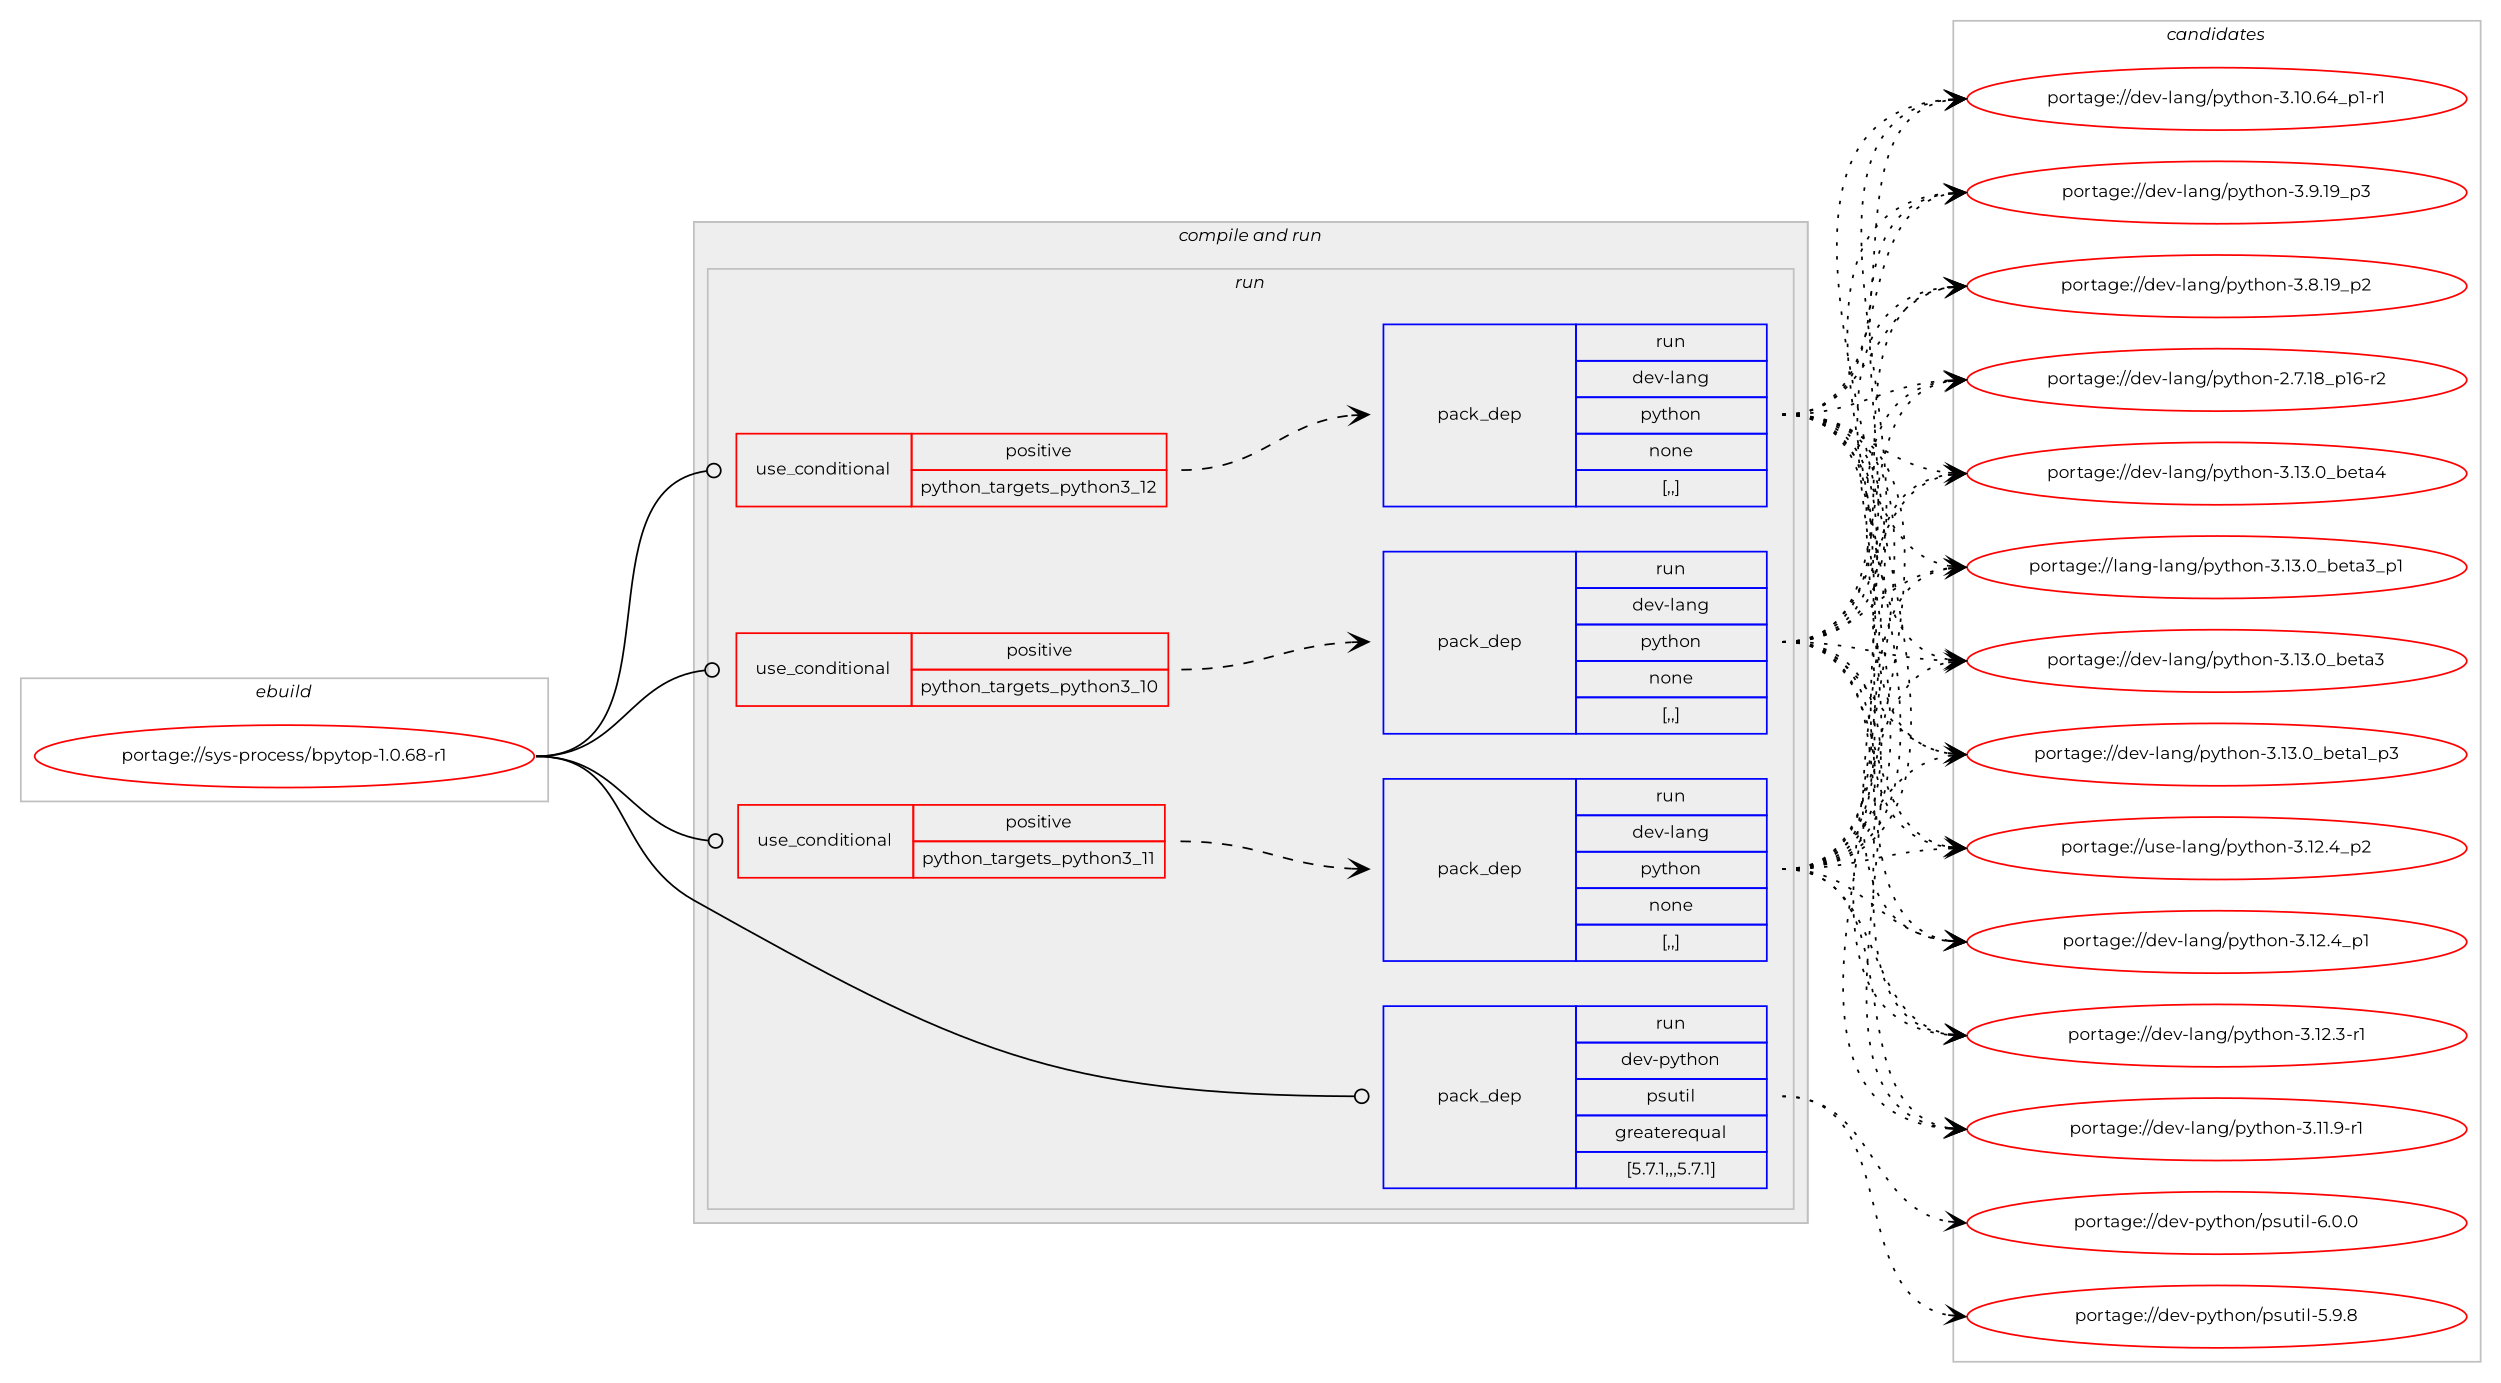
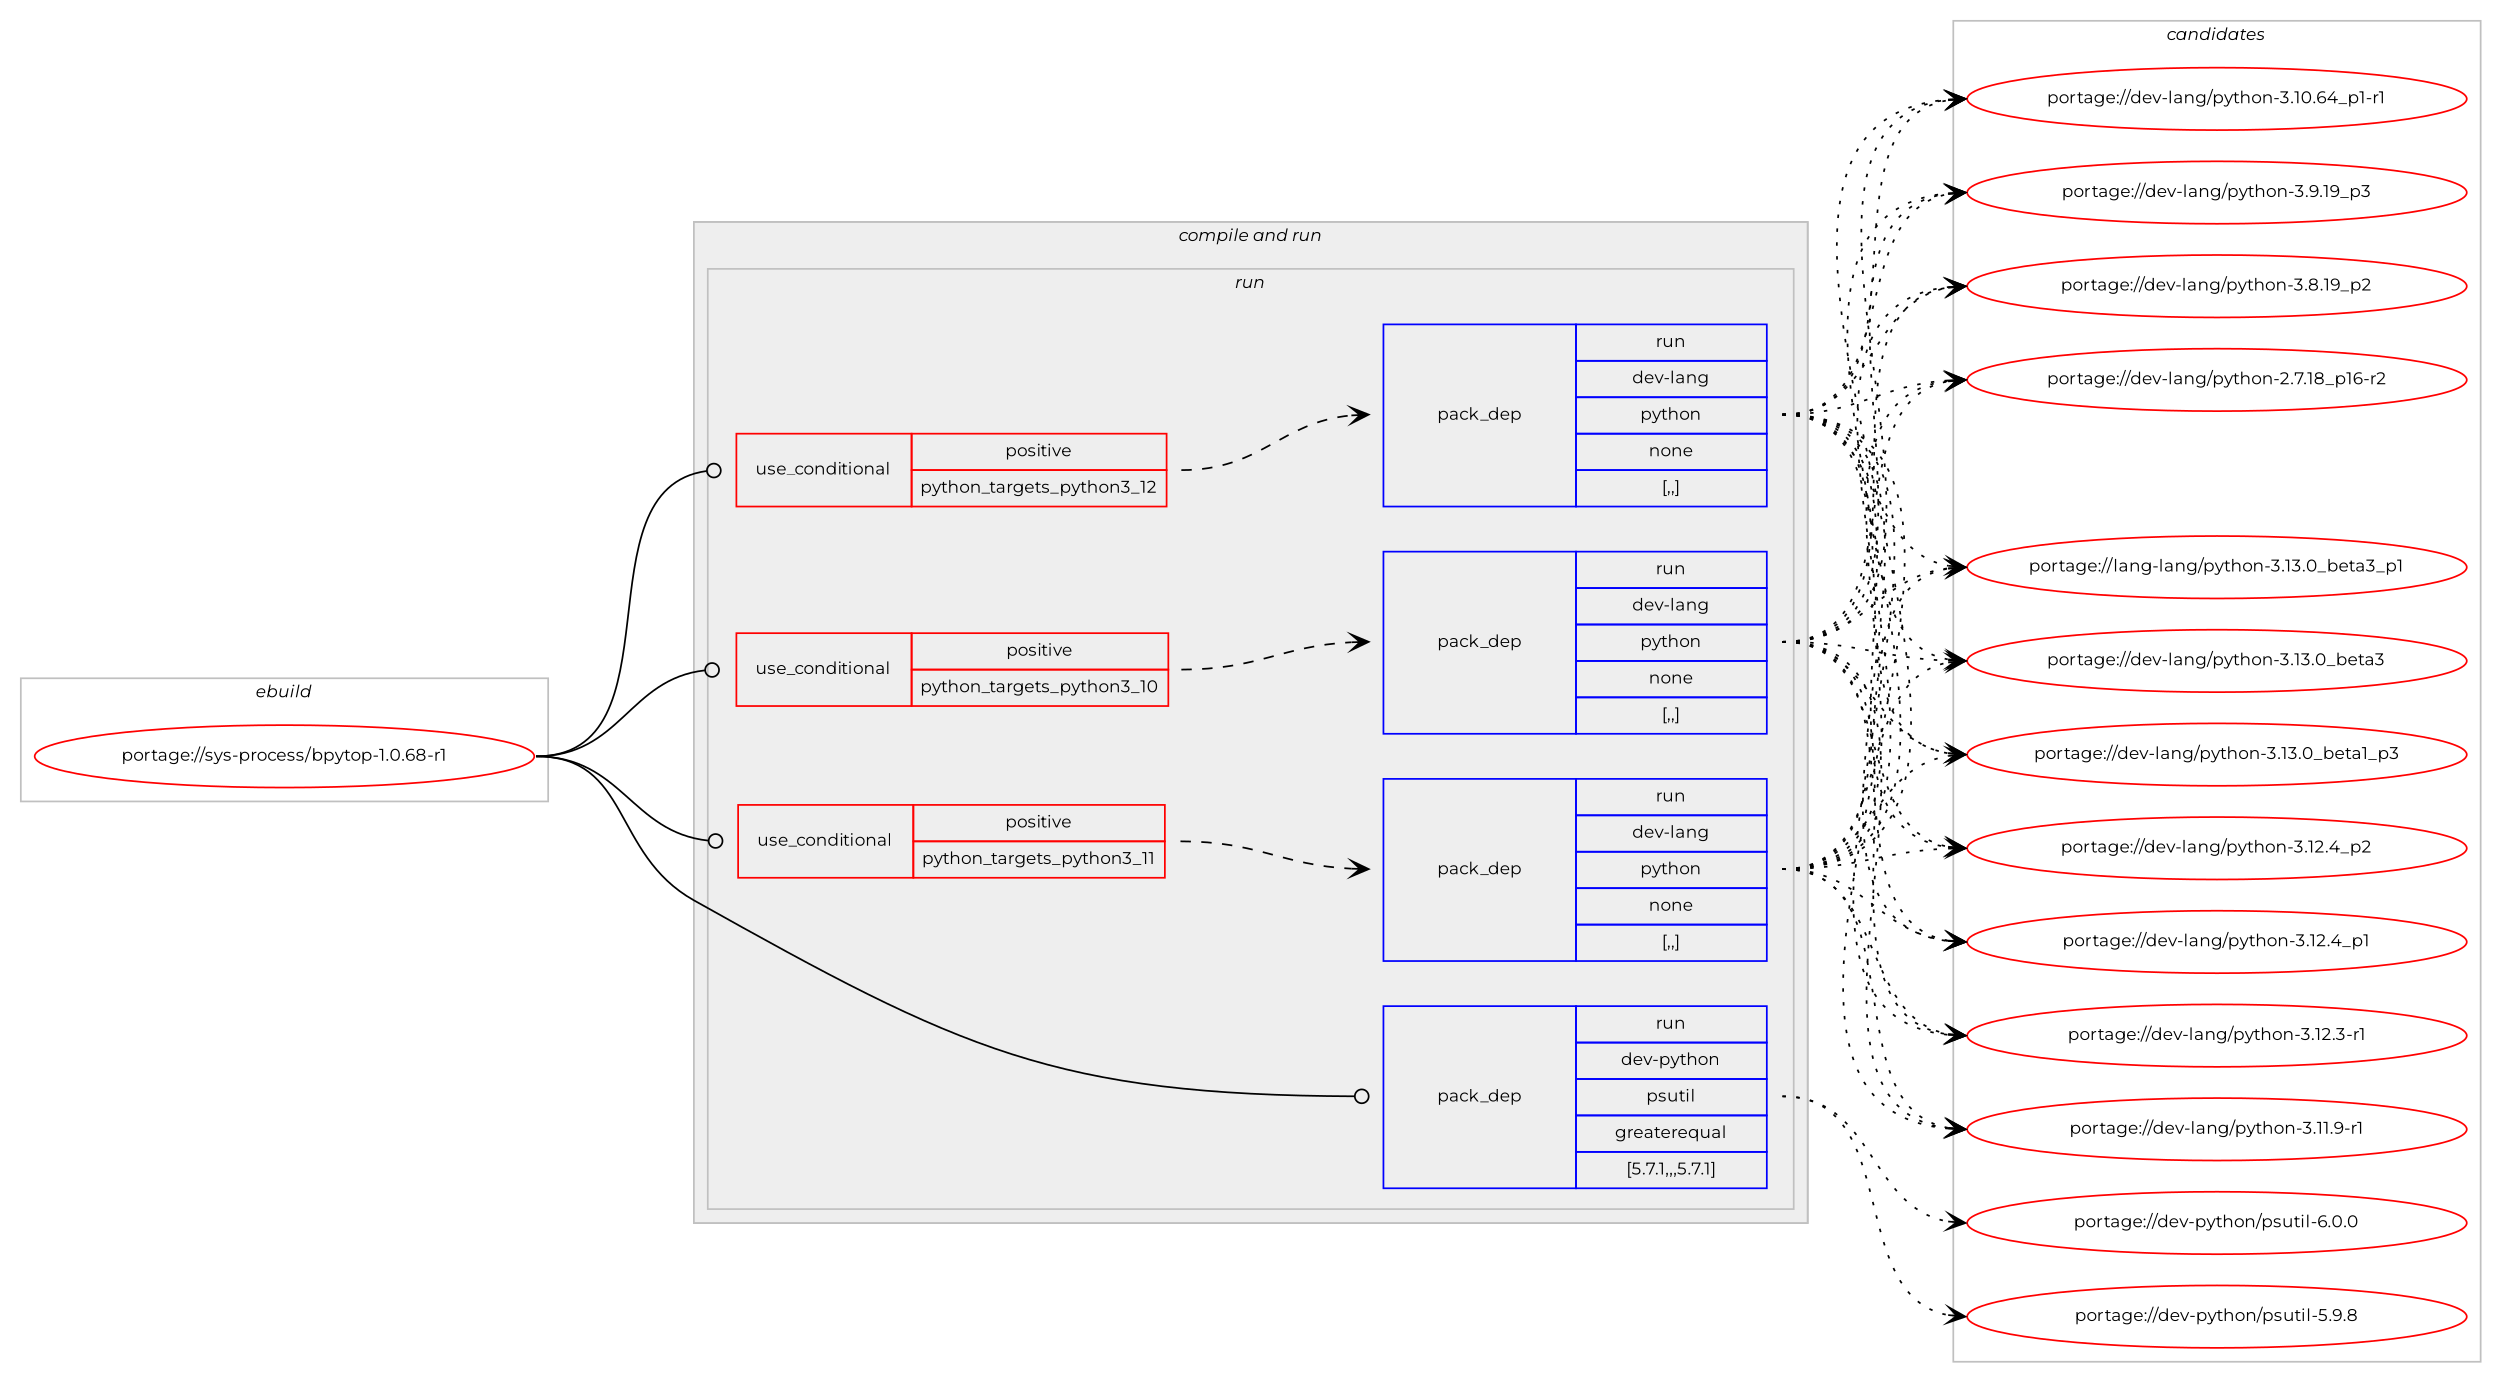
  digraph {
    compound=true
    concentrate=true
    fontname=Montserrat
    fontsize=10
    newrank=true
    rankdir=LR
    ranksep=1.5
    node [color=red fontname=Montserrat fontsize=10]
    edge [arrowhead=vee fontname=Montserrat headport=w style=dotted tailport=e weight=100]
    n1 [label="portage://sys-process/bpytop-1.0.68-r1" width=4]
    n2 [color=blue label=<<TABLE BORDER="0" CELLBORDER="1" CELLSPACING="0" CELLPADDING="4" WIDTH="220"><TR><TD ROWSPAN="6" CELLPADDING="30">pack_dep</TD></TR><TR><TD WIDTH="110">run</TD></TR><TR><TD>dev-lang</TD></TR><TR><TD>python</TD></TR><TR><TD>none</TD></TR><TR><TD>[,,]</TD></TR></TABLE>> shape=none]
    n3 [label=<<TABLE BORDER="0" CELLBORDER="1" CELLSPACING="0" CELLPADDING="4"><TR><TD ROWSPAN="3" CELLPADDING="10">use_conditional</TD></TR><TR><TD>positive</TD></TR><TR><TD>python_targets_python3_10</TD></TR></TABLE>> shape=none]
    n4 [color=blue label=<<TABLE BORDER="0" CELLBORDER="1" CELLSPACING="0" CELLPADDING="4" WIDTH="220"><TR><TD ROWSPAN="6" CELLPADDING="30">pack_dep</TD></TR><TR><TD WIDTH="110">run</TD></TR><TR><TD>dev-lang</TD></TR><TR><TD>python</TD></TR><TR><TD>none</TD></TR><TR><TD>[,,]</TD></TR></TABLE>> shape=none]
    n5 [label=<<TABLE BORDER="0" CELLBORDER="1" CELLSPACING="0" CELLPADDING="4"><TR><TD ROWSPAN="3" CELLPADDING="10">use_conditional</TD></TR><TR><TD>positive</TD></TR><TR><TD>python_targets_python3_11</TD></TR></TABLE>> shape=none]
    n6 [color=blue label=<<TABLE BORDER="0" CELLBORDER="1" CELLSPACING="0" CELLPADDING="4" WIDTH="220"><TR><TD ROWSPAN="6" CELLPADDING="30">pack_dep</TD></TR><TR><TD WIDTH="110">run</TD></TR><TR><TD>dev-lang</TD></TR><TR><TD>python</TD></TR><TR><TD>none</TD></TR><TR><TD>[,,]</TD></TR></TABLE>> shape=none]
    n7 [label=<<TABLE BORDER="0" CELLBORDER="1" CELLSPACING="0" CELLPADDING="4"><TR><TD ROWSPAN="3" CELLPADDING="10">use_conditional</TD></TR><TR><TD>positive</TD></TR><TR><TD>python_targets_python3_12</TD></TR></TABLE>> shape=none]
    n8 [color=blue label=<<TABLE BORDER="0" CELLBORDER="1" CELLSPACING="0" CELLPADDING="4" WIDTH="220"><TR><TD ROWSPAN="6" CELLPADDING="30">pack_dep</TD></TR><TR><TD WIDTH="110">run</TD></TR><TR><TD>dev-python</TD></TR><TR><TD>psutil</TD></TR><TR><TD>greaterequal</TD></TR><TR><TD>[5.7.1,,,5.7.1]</TD></TR></TABLE>> shape=none]
-   n9 [label="portage://dev-lang/python-3.13.0_beta4" width=4]
    n10 [label="portage://lang-lang/python-3.13.0_beta3_p1" width=4]
    n11 [label="portage://dev-lang/python-3.13.0_beta3" width=4]
    n12 [label="portage://dev-lang/python-3.13.0_beta1_p3" width=4]
-   n13 [label="portage://use-lang/python-3.12.4_p2" width=4]
+   n13 [label="portage://dev-lang/python-3.12.4_p2" width=4]
    n14 [label="portage://dev-lang/python-3.12.4_p1" width=4]
    n15 [label="portage://dev-lang/python-3.12.3-r1" width=4]
    n16 [label="portage://dev-lang/python-3.11.9-r1" width=4]
    n17 [label="portage://dev-lang/python-3.10.64_p1-r1" width=4]
    n18 [label="portage://dev-lang/python-3.9.19_p3" width=4]
    n19 [label="portage://dev-lang/python-3.8.19_p2" width=4]
    n20 [label="portage://dev-lang/python-2.7.18_p16-r2" width=4]
    n21 [label="portage://dev-python/psutil-6.0.0" width=4]
    n22 [label="portage://dev-python/psutil-5.9.8" width=4]
    subgraph cluster_1 {
      color=gray
      label=<<i>ebuild</i>>
      n1
    }
    subgraph cluster_2 {
      color=gray
      label=<<i>dependencies</i>>
      subgraph cluster_3 {
        color=gray
        fillcolor="#eeeeee"
        label=<<i>compile</i>>
        style=filled
      }
      subgraph cluster_4 {
        color=gray
        fillcolor="#eeeeee"
        label=<<i>compile and run</i>>
        style=filled
      }
      subgraph cluster_5 {
        color=gray
        fillcolor="#eeeeee"
        label=<<i>run</i>>
        style=filled
        subgraph sub_6 {
          color=gray
          fillcolor="#eeeeee"
          label=<<i>run</i>>
          style=filled
          n3
          subgraph sub_7 {
            color=gray
            fillcolor="#eeeeee"
            label=<<i>run</i>>
            style=filled
            n2
          }
        }
        subgraph sub_8 {
          color=gray
          fillcolor="#eeeeee"
          label=<<i>run</i>>
          style=filled
          n5
          subgraph sub_9 {
            color=gray
            fillcolor="#eeeeee"
            label=<<i>run</i>>
            style=filled
            n4
          }
        }
        subgraph sub_10 {
          color=gray
          fillcolor="#eeeeee"
          label=<<i>run</i>>
          style=filled
          n7
          subgraph sub_11 {
            color=gray
            fillcolor="#eeeeee"
            label=<<i>run</i>>
            style=filled
            n6
          }
        }
        subgraph sub_12 {
          color=gray
          fillcolor="#eeeeee"
          label=<<i>run</i>>
          style=filled
          n8
        }
      }
    }
    subgraph cluster_13 {
      color=gray
      label=<<i>candidates</i>>
      rank=same
      subgraph sub_14 {
        color=black
        label=<<i>candidates</i>>
        nodesep=1
        rank=same
-       n9
        n10
        n11
        n12
        n13
        n14
        n15
        n16
        n17
        n18
        n19
        n20
      }
      subgraph sub_15 {
        color=black
        label=<<i>candidates</i>>
        nodesep=1
        rank=same
-       n9
        n10
        n11
        n12
        n13
        n14
        n15
        n16
        n17
        n18
        n19
        n20
      }
      subgraph sub_16 {
        color=black
        label=<<i>candidates</i>>
        nodesep=1
        rank=same
-       n9
        n10
        n11
        n12
        n13
        n14
        n15
        n16
        n17
        n18
        n19
        n20
      }
      subgraph sub_17 {
        color=black
        label=<<i>candidates</i>>
        nodesep=1
        rank=same
        n21
        n22
      }
    }
    n1 -> n3 [arrowhead=odot style=solid weight=20]
    n1 -> n5 [arrowhead=odot style=solid weight=20]
    n1 -> n7 [arrowhead=odot style=solid weight=20]
    n1 -> n8 [arrowhead=odot style=solid weight=20]
-   n2 -> n9
    n2 -> n10
    n2 -> n11
    n2 -> n12
    n2 -> n13
    n2 -> n14
    n2 -> n15
    n2 -> n16
    n2 -> n17
    n2 -> n18
    n2 -> n19
    n2 -> n20
    n3 -> n2 [style=dashed weight=20]
-   n4 -> n9
    n4 -> n10
    n4 -> n11
    n4 -> n12
    n4 -> n13
    n4 -> n14
    n4 -> n15
    n4 -> n16
    n4 -> n17
    n4 -> n18
    n4 -> n19
    n4 -> n20
    n5 -> n4 [style=dashed weight=20]
-   n6 -> n9
    n6 -> n10
    n6 -> n11
    n6 -> n12
    n6 -> n13
    n6 -> n14
    n6 -> n15
    n6 -> n16
    n6 -> n17
    n6 -> n18
    n6 -> n19
    n6 -> n20
    n7 -> n6 [style=dashed weight=20]
    n8 -> n21
    n8 -> n22
  }
